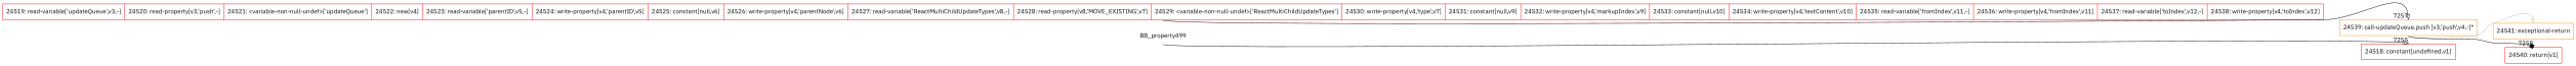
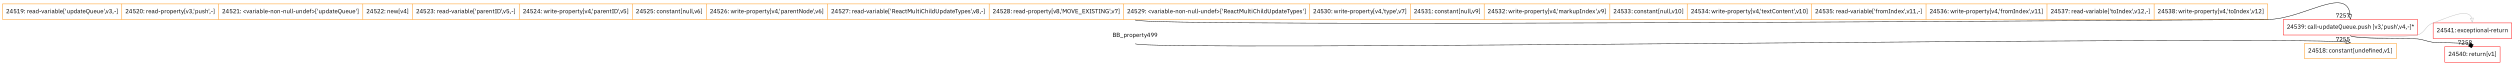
  digraph {
    fontname="IBM Plex Sans"
    rankdir=LR
    node [color=red fontname="IBM Plex Sans" shape=record]
    edge [arrowhead=onormal fontname="IBM Plex Sans" headport=n tailport=s]
    n1 [color=darkorange label=BB_property499 shape=none]
-   n2 [label="{24518: constant[undefined,v1]}"]
-   n3 [label="{24519: read-variable['updateQueue',v3,-]|24520: read-property[v3,'push',-]|24521: \<variable-non-null-undef\>['updateQueue']|24522: new[v4]|24523: read-variable['parentID',v5,-]|24524: write-property[v4,'parentID',v5]|24525: constant[null,v6]|24526: write-property[v4,'parentNode',v6]|24527: read-variable['ReactMultiChildUpdateTypes',v8,-]|24528: read-property[v8,'MOVE_EXISTING',v7]|24529: \<variable-non-null-undef\>['ReactMultiChildUpdateTypes']|24530: write-property[v4,'type',v7]|24531: constant[null,v9]|24532: write-property[v4,'markupIndex',v9]|24533: constant[null,v10]|24534: write-property[v4,'textContent',v10]|24535: read-variable['fromIndex',v11,-]|24536: write-property[v4,'fromIndex',v11]|24537: read-variable['toIndex',v12,-]|24538: write-property[v4,'toIndex',v12]}"]
-   n4 [color=darkorange label="{24539: call-updateQueue.push [v3,'push',v4,-]*}"]
-   n5 [color=darkorange label="{24541: exceptional-return}"]
+   n2 [color=darkorange label="{24518: constant[undefined,v1]}"]
+   n3 [color=darkorange label="{24519: read-variable['updateQueue',v3,-]|24520: read-property[v3,'push',-]|24521: \<variable-non-null-undef\>['updateQueue']|24522: new[v4]|24523: read-variable['parentID',v5,-]|24524: write-property[v4,'parentID',v5]|24525: constant[null,v6]|24526: write-property[v4,'parentNode',v6]|24527: read-variable['ReactMultiChildUpdateTypes',v8,-]|24528: read-property[v8,'MOVE_EXISTING',v7]|24529: \<variable-non-null-undef\>['ReactMultiChildUpdateTypes']|24530: write-property[v4,'type',v7]|24531: constant[null,v9]|24532: write-property[v4,'markupIndex',v9]|24533: constant[null,v10]|24534: write-property[v4,'textContent',v10]|24535: read-variable['fromIndex',v11,-]|24536: write-property[v4,'fromIndex',v11]|24537: read-variable['toIndex',v12,-]|24538: write-property[v4,'toIndex',v12]}"]
+   n4 [label="{24539: call-updateQueue.push [v3,'push',v4,-]*}"]
+   n5 [label="{24541: exceptional-return}"]
    n6 [label="{24540: return[v1]}"]
    n1 -> n2 [headlabel="    7255"]
    n3 -> n4 [headlabel="      7257"]
    n4 -> n5 [color=gray]
    n4 -> n6 [arrowhead=box headlabel="      7258"]
  }
